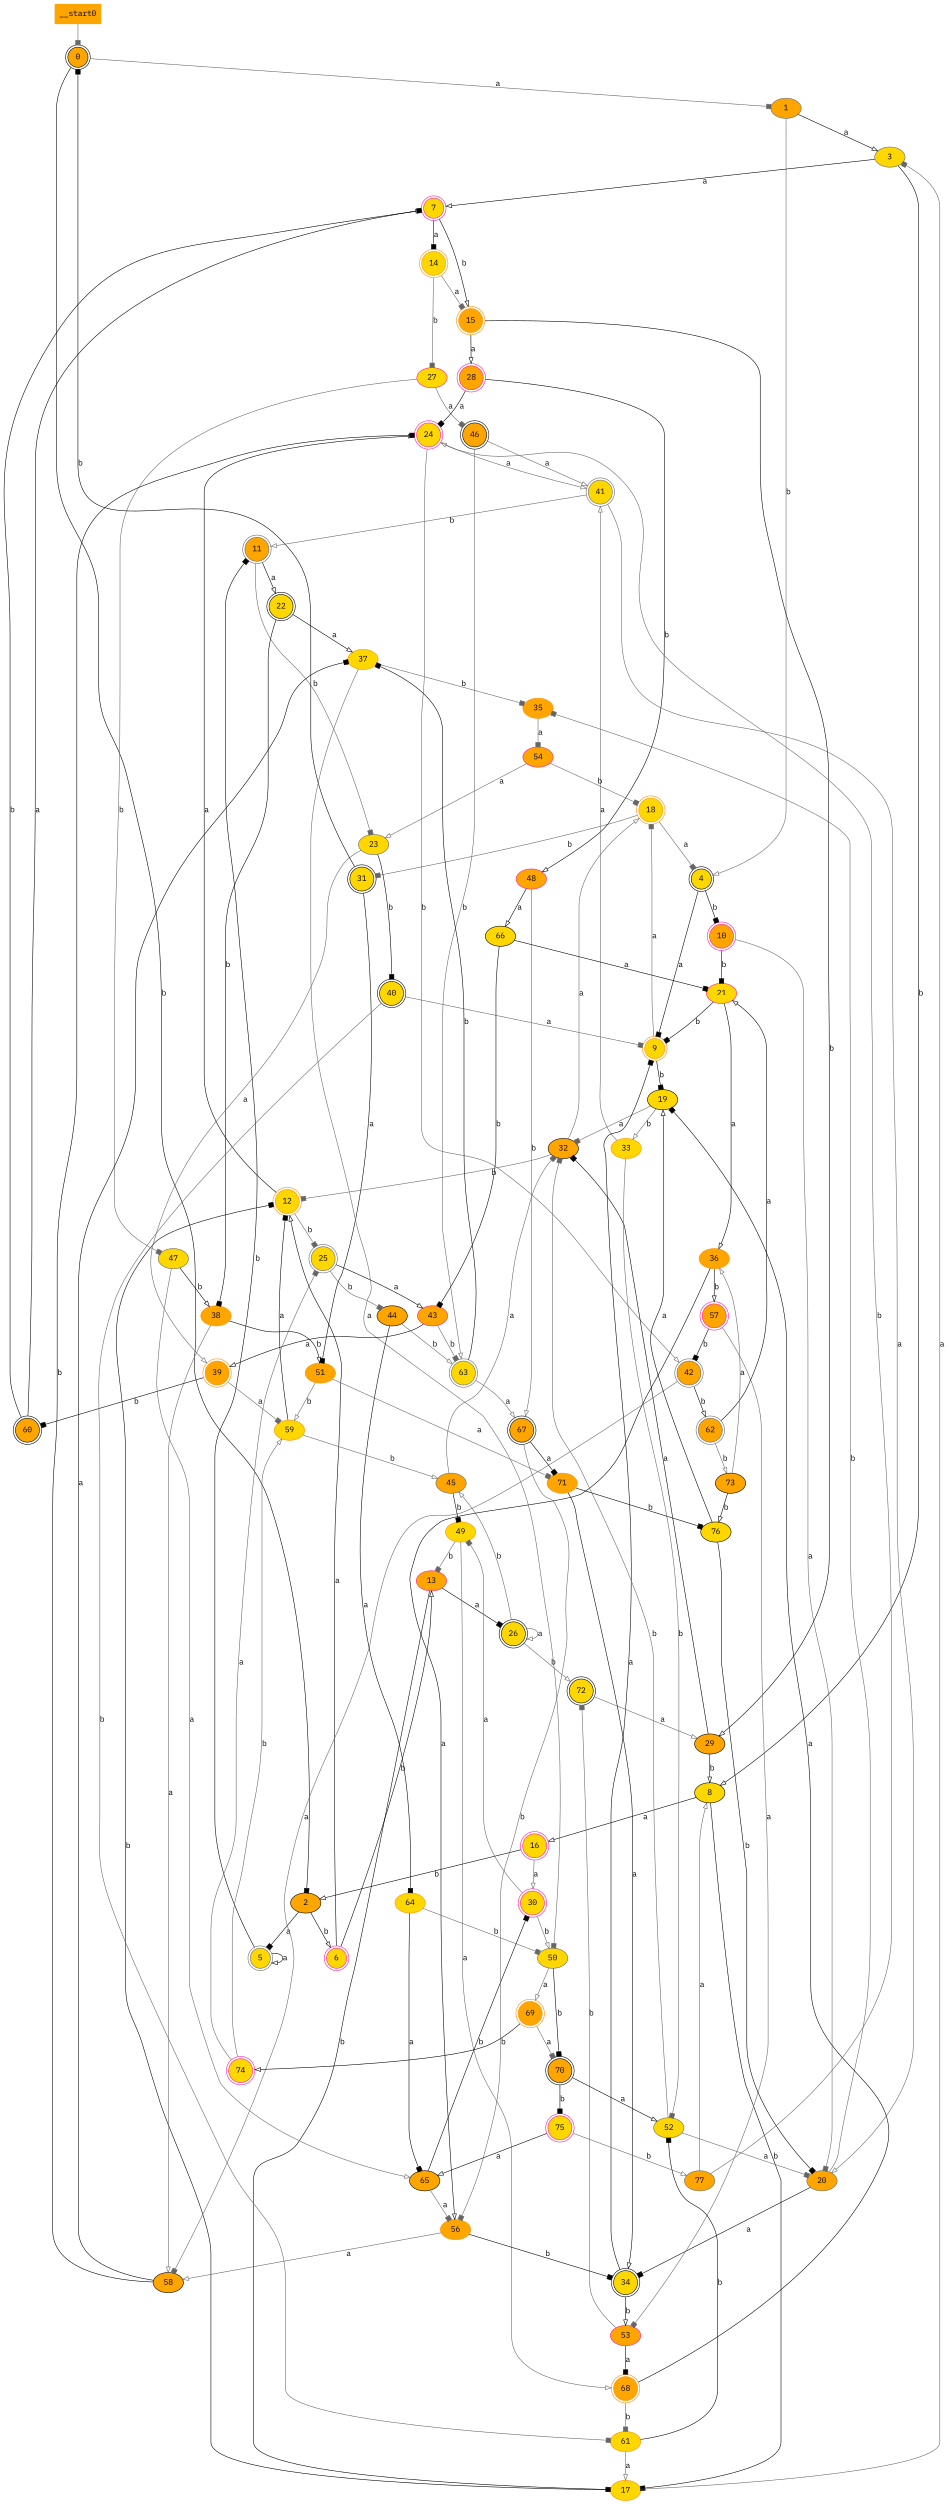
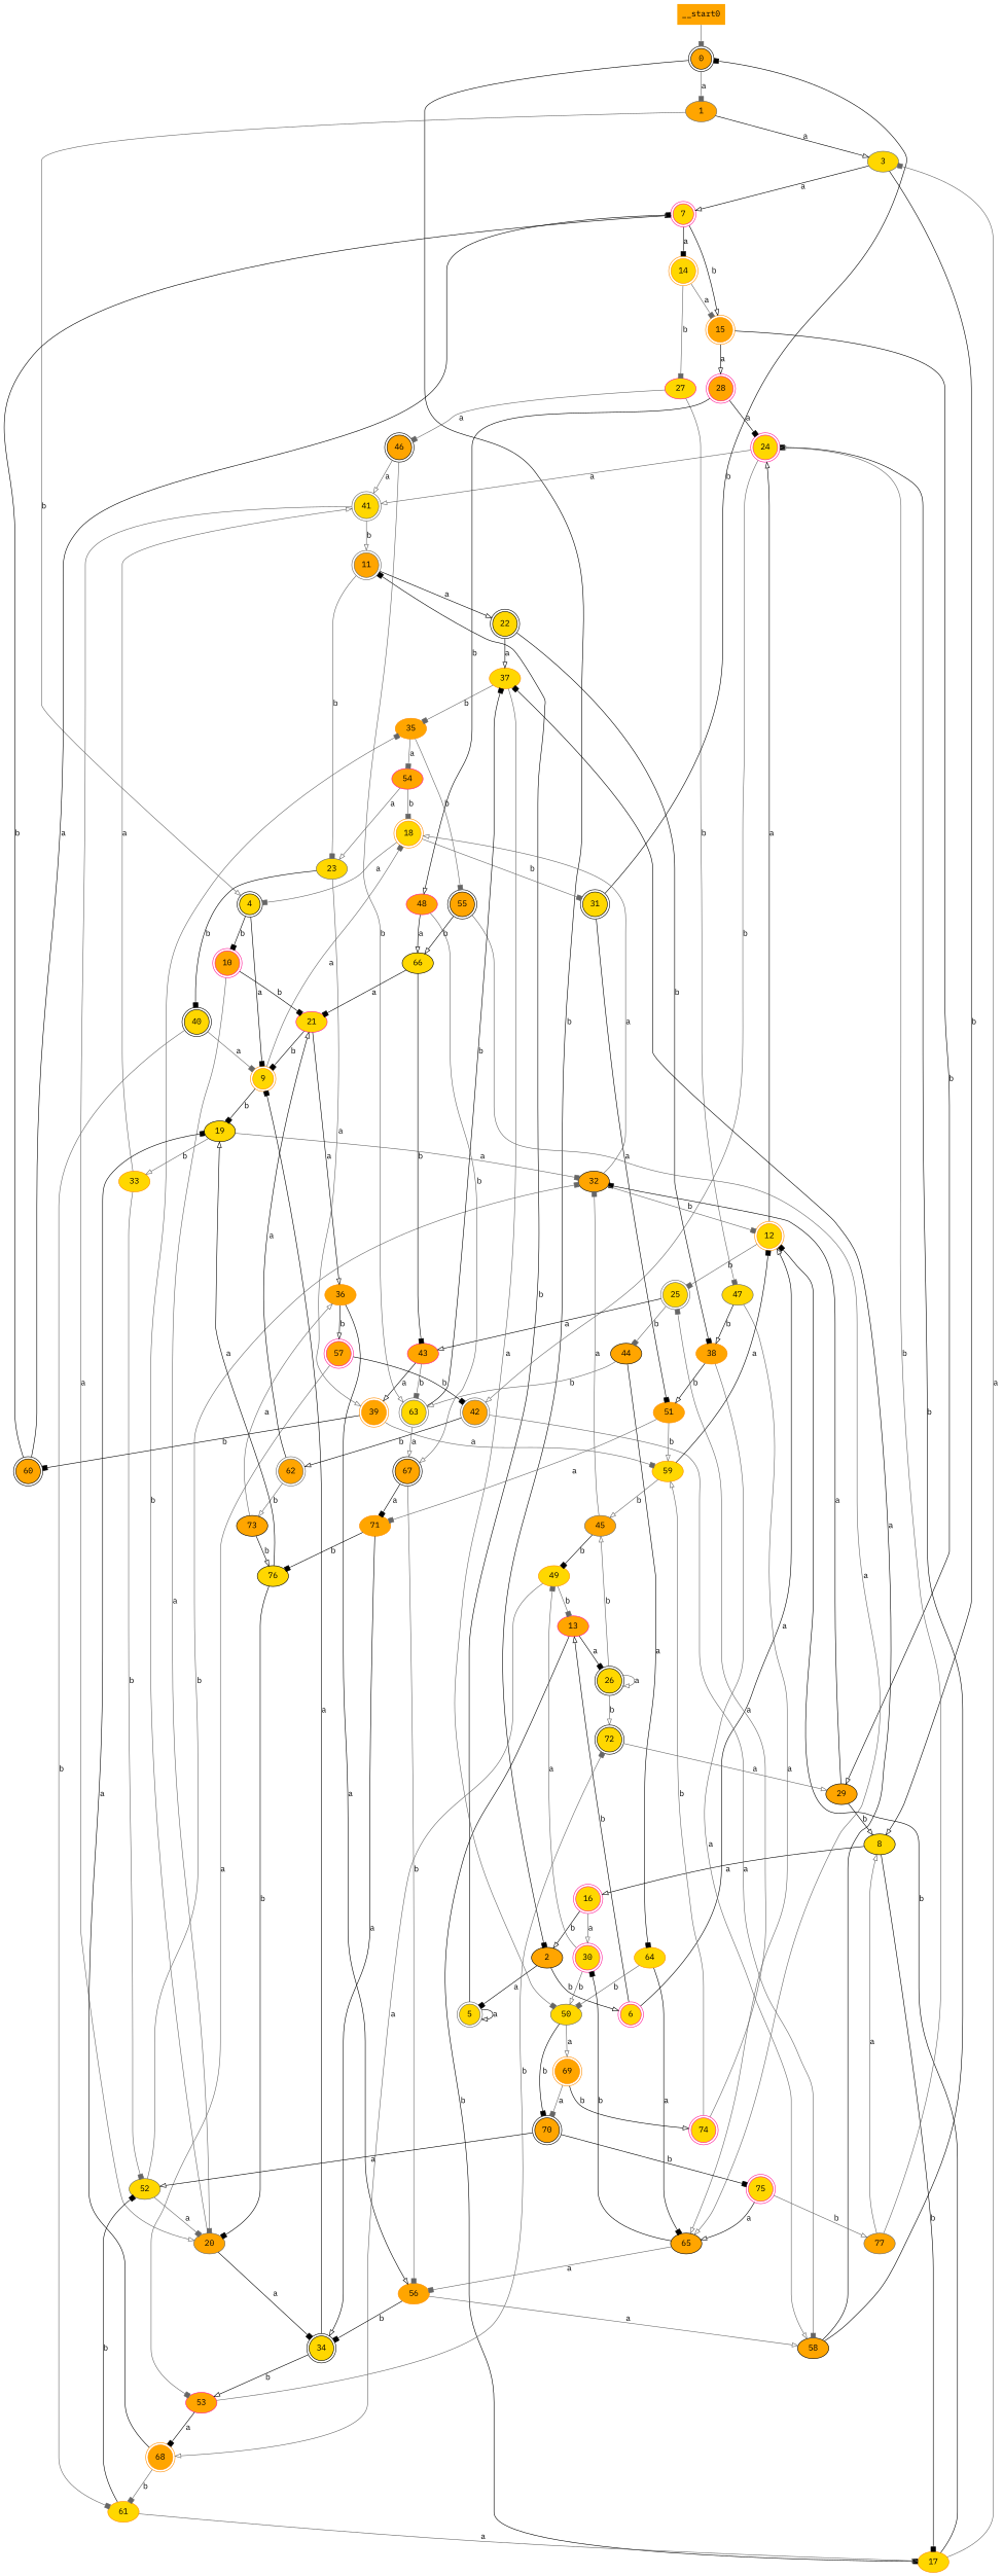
  digraph {
    fontname="IBM Plex Mono"
    node [color=black fillcolor=gold fontname="IBM Plex Mono" style=filled]
    edge [arrowhead=box color=black fontname="IBM Plex Mono"]
    __start0 [color=darkorange fillcolor=orange shape=none]
    0 [fillcolor=orange shape=doublecircle]
    1 [color=gray40 fillcolor=orange]
    2 [fillcolor=orange]
    3 [color=gray40]
    4 [shape=doublecircle]
    5 [color=gray40 shape=doublecircle]
    6 [color=deeppink shape=doublecircle]
    7 [color=deeppink shape=doublecircle]
    8
    9 [color=darkorange shape=doublecircle]
    10 [color=deeppink fillcolor=orange shape=doublecircle]
    11 [color=gray40 fillcolor=orange shape=doublecircle]
    12 [color=darkorange shape=doublecircle]
    13 [color=deeppink fillcolor=orange]
    14 [color=darkorange shape=doublecircle]
    15 [color=darkorange fillcolor=orange shape=doublecircle]
    16 [color=deeppink shape=doublecircle]
    17 [color=darkorange]
    18 [color=darkorange shape=doublecircle]
    19
    20 [color=gray40 fillcolor=orange]
    21 [color=deeppink]
    22 [shape=doublecircle]
    23 [color=gray40]
    24 [color=deeppink shape=doublecircle]
    25 [color=gray40 shape=doublecircle]
    26 [shape=doublecircle]
    27 [color=deeppink]
    28 [color=deeppink fillcolor=orange shape=doublecircle]
    29 [fillcolor=orange]
    30 [color=deeppink shape=doublecircle]
    31 [shape=doublecircle]
    32 [fillcolor=orange]
    33 [color=darkorange]
    34 [shape=doublecircle]
    35 [color=darkorange fillcolor=orange]
    36 [color=darkorange fillcolor=orange]
    37 [color=darkorange]
    38 [color=darkorange fillcolor=orange]
    39 [color=darkorange fillcolor=orange shape=doublecircle]
    40 [shape=doublecircle]
    41 [color=gray40 shape=doublecircle]
    42 [color=gray40 fillcolor=orange shape=doublecircle]
    43 [color=deeppink fillcolor=orange]
    44 [fillcolor=orange]
    45 [color=gray40 fillcolor=orange]
    72 [shape=doublecircle]
    46 [fillcolor=orange shape=doublecircle]
    47 [color=gray40]
    48 [color=deeppink fillcolor=orange]
    49 [color=darkorange]
    50 [color=gray40]
    51 [color=darkorange fillcolor=orange]
    52 [color=gray40]
    53 [color=deeppink fillcolor=orange]
    54 [color=deeppink fillcolor=orange]
+   55 [fillcolor=orange shape=doublecircle]
    56 [color=darkorange fillcolor=orange]
    57 [color=deeppink fillcolor=orange shape=doublecircle]
    58 [fillcolor=orange]
    59 [color=darkorange]
    60 [fillcolor=orange shape=doublecircle]
    61 [color=darkorange]
    62 [color=gray40 fillcolor=orange shape=doublecircle]
    63 [color=gray40 shape=doublecircle]
    64 [color=darkorange]
    65 [fillcolor=orange]
    66
    67 [fillcolor=orange shape=doublecircle]
    68 [color=darkorange fillcolor=orange shape=doublecircle]
    69 [color=darkorange fillcolor=orange shape=doublecircle]
    70 [fillcolor=orange shape=doublecircle]
    71 [color=darkorange fillcolor=orange]
    73 [fillcolor=orange]
    74 [color=deeppink shape=doublecircle]
    75 [color=deeppink shape=doublecircle]
    76
    77 [color=gray40 fillcolor=orange]
    __start0 -> 0 [color=gray40]
    0 -> 1 [color=gray40 label=a]
    0 -> 2 [label=b]
    1 -> 3 [arrowhead=onormal label=a]
    1 -> 4 [arrowhead=onormal color=gray40 label=b]
    2 -> 5 [label=a]
    2 -> 6 [arrowhead=onormal label=b]
    3 -> 7 [arrowhead=onormal label=a]
    3 -> 8 [arrowhead=onormal label=b]
    4 -> 9 [label=a]
    4 -> 10 [label=b]
    5 -> 5 [arrowhead=onormal label=a]
    5 -> 11 [label=b]
    6 -> 12 [arrowhead=onormal label=a]
    6 -> 13 [arrowhead=onormal label=b]
    7 -> 14 [label=a]
    7 -> 15 [arrowhead=onormal label=b]
    8 -> 16 [arrowhead=onormal label=a]
    8 -> 17 [label=b]
    9 -> 18 [color=gray40 label=a]
    9 -> 19 [label=b]
    10 -> 20 [color=gray40 label=a]
    10 -> 21 [label=b]
    11 -> 22 [arrowhead=onormal label=a]
    11 -> 23 [color=gray40 label=b]
    12 -> 24 [arrowhead=onormal label=a]
    12 -> 25 [color=gray40 label=b]
    13 -> 17 [label=b]
    13 -> 26 [label=a]
    14 -> 15 [color=gray40 label=a]
    14 -> 27 [color=gray40 label=b]
    15 -> 28 [arrowhead=onormal label=a]
    15 -> 29 [arrowhead=onormal label=b]
    16 -> 2 [arrowhead=onormal label=b]
    16 -> 30 [arrowhead=onormal color=gray40 label=a]
    17 -> 3 [color=gray40 label=a]
    17 -> 12 [label=b]
    18 -> 4 [color=gray40 label=a]
    18 -> 31 [color=gray40 label=b]
    19 -> 32 [color=gray40 label=a]
    19 -> 33 [arrowhead=onormal color=gray40 label=b]
    20 -> 34 [label=a]
    20 -> 35 [color=gray40 label=b]
    21 -> 9 [label=b]
    21 -> 36 [arrowhead=onormal label=a]
    22 -> 37 [arrowhead=onormal label=a]
    22 -> 38 [label=b]
    23 -> 39 [arrowhead=onormal color=gray40 label=a]
    23 -> 40 [label=b]
    24 -> 41 [arrowhead=onormal color=gray40 label=a]
    24 -> 42 [arrowhead=onormal color=gray40 label=b]
    25 -> 43 [arrowhead=onormal label=a]
    25 -> 44 [color=gray40 label=b]
    26 -> 26 [arrowhead=onormal color=gray40 label=a]
    26 -> 45 [arrowhead=onormal color=gray40 label=b]
    26 -> 72 [arrowhead=onormal color=gray40 label=b]
    27 -> 46 [color=gray40 label=a]
    27 -> 47 [color=gray40 label=b]
    28 -> 24 [label=a]
    28 -> 48 [arrowhead=onormal label=b]
    29 -> 8 [arrowhead=onormal label=b]
    29 -> 32 [label=a]
    30 -> 49 [color=gray40 label=a]
    30 -> 50 [arrowhead=onormal color=gray40 label=b]
    31 -> 0 [label=b]
    31 -> 51 [label=a]
    32 -> 12 [color=gray40 label=b]
    32 -> 18 [arrowhead=onormal color=gray40 label=a]
    33 -> 41 [arrowhead=onormal color=gray40 label=a]
    33 -> 52 [color=gray40 label=b]
    34 -> 9 [label=a]
    34 -> 53 [arrowhead=onormal label=b]
    35 -> 54 [color=gray40 label=a]
+   35 -> 55 [color=gray40 label=b]
    36 -> 56 [arrowhead=onormal label=a]
    36 -> 57 [arrowhead=onormal label=b]
    37 -> 35 [color=gray40 label=b]
    37 -> 50 [color=gray40 label=a]
    38 -> 51 [arrowhead=onormal label=b]
    38 -> 58 [arrowhead=onormal color=gray40 label=a]
    39 -> 59 [color=gray40 label=a]
    39 -> 60 [label=b]
    40 -> 9 [color=gray40 label=a]
    40 -> 61 [color=gray40 label=b]
    41 -> 11 [arrowhead=onormal color=gray40 label=b]
    41 -> 20 [arrowhead=onormal color=gray40 label=a]
    42 -> 58 [color=gray40 label=a]
    42 -> 62 [arrowhead=onormal label=b]
    43 -> 39 [arrowhead=onormal label=a]
    43 -> 63 [color=gray40 label=b]
    44 -> 63 [arrowhead=onormal color=gray40 label=b]
    44 -> 64 [label=a]
    45 -> 32 [color=gray40 label=a]
    45 -> 49 [label=b]
    72 -> 29 [arrowhead=onormal color=gray40 label=a]
    46 -> 41 [arrowhead=onormal color=gray40 label=a]
    46 -> 63 [arrowhead=onormal color=gray40 label=b]
    47 -> 38 [arrowhead=onormal label=b]
    47 -> 65 [arrowhead=onormal color=gray40 label=a]
    48 -> 66 [arrowhead=onormal label=a]
    48 -> 67 [arrowhead=onormal color=gray40 label=b]
    49 -> 13 [color=gray40 label=b]
    49 -> 68 [arrowhead=onormal color=gray40 label=a]
    50 -> 69 [arrowhead=onormal color=gray40 label=a]
    50 -> 70 [label=b]
    51 -> 59 [arrowhead=onormal color=gray40 label=b]
    51 -> 71 [color=gray40 label=a]
    52 -> 20 [color=gray40 label=a]
    52 -> 32 [color=gray40 label=b]
    53 -> 72 [color=gray40 label=b]
    53 -> 68 [label=a]
    54 -> 18 [color=gray40 label=b]
    54 -> 23 [arrowhead=onormal color=gray40 label=a]
+   55 -> 65 [arrowhead=onormal color=gray40 label=a]
+   55 -> 66 [arrowhead=onormal label=b]
    56 -> 34 [label=b]
    56 -> 58 [arrowhead=onormal color=gray40 label=a]
    57 -> 42 [label=b]
    57 -> 53 [color=gray40 label=a]
    58 -> 24 [label=b]
    58 -> 37 [label=a]
    59 -> 12 [label=a]
    59 -> 45 [arrowhead=onormal color=gray40 label=b]
    60 -> 7 [label=a]
    60 -> 7 [arrowhead=onormal label=b]
    61 -> 17 [arrowhead=onormal color=gray40 label=a]
    61 -> 52 [label=b]
    62 -> 21 [arrowhead=onormal label=a]
    62 -> 73 [arrowhead=onormal color=gray40 label=b]
    63 -> 37 [label=b]
    63 -> 67 [arrowhead=onormal color=gray40 label=a]
    64 -> 50 [color=gray40 label=b]
    64 -> 65 [label=a]
    65 -> 30 [label=b]
    65 -> 56 [color=gray40 label=a]
    66 -> 21 [label=a]
    66 -> 43 [label=b]
    67 -> 56 [color=gray40 label=b]
    67 -> 71 [label=a]
    68 -> 19 [label=a]
    68 -> 61 [color=gray40 label=b]
    69 -> 70 [color=gray40 label=a]
    69 -> 74 [arrowhead=onormal label=b]
    70 -> 52 [arrowhead=onormal label=a]
    70 -> 75 [label=b]
    71 -> 34 [arrowhead=onormal label=a]
    71 -> 76 [label=b]
    73 -> 36 [arrowhead=onormal color=gray40 label=a]
    73 -> 76 [arrowhead=onormal label=b]
    74 -> 25 [color=gray40 label=a]
    74 -> 59 [arrowhead=onormal color=gray40 label=b]
    75 -> 65 [arrowhead=onormal label=a]
    75 -> 77 [arrowhead=onormal color=gray40 label=b]
    76 -> 19 [arrowhead=onormal label=a]
    76 -> 20 [label=b]
    77 -> 8 [arrowhead=onormal color=gray40 label=a]
    77 -> 24 [arrowhead=onormal color=gray40 label=b]
  }
